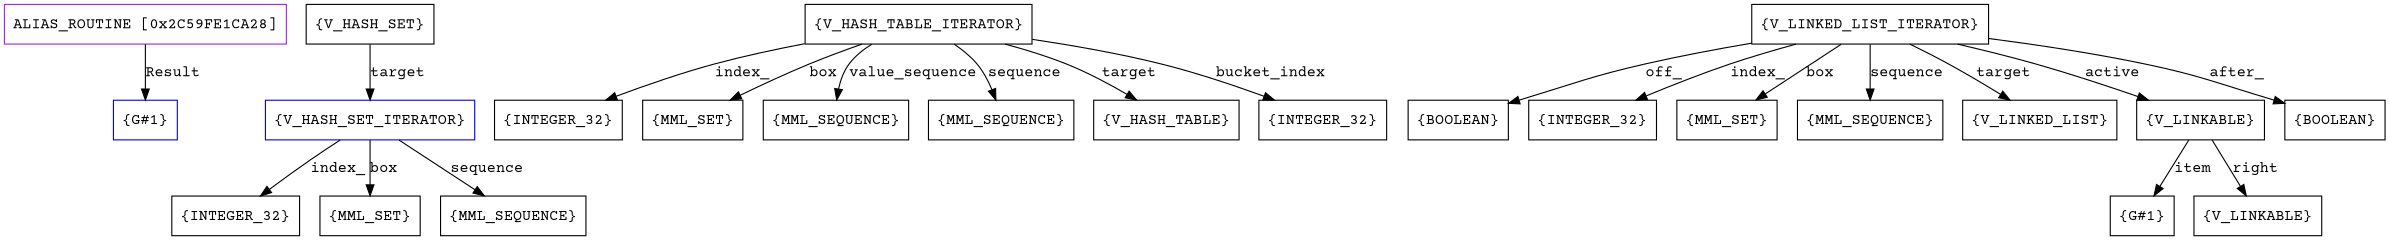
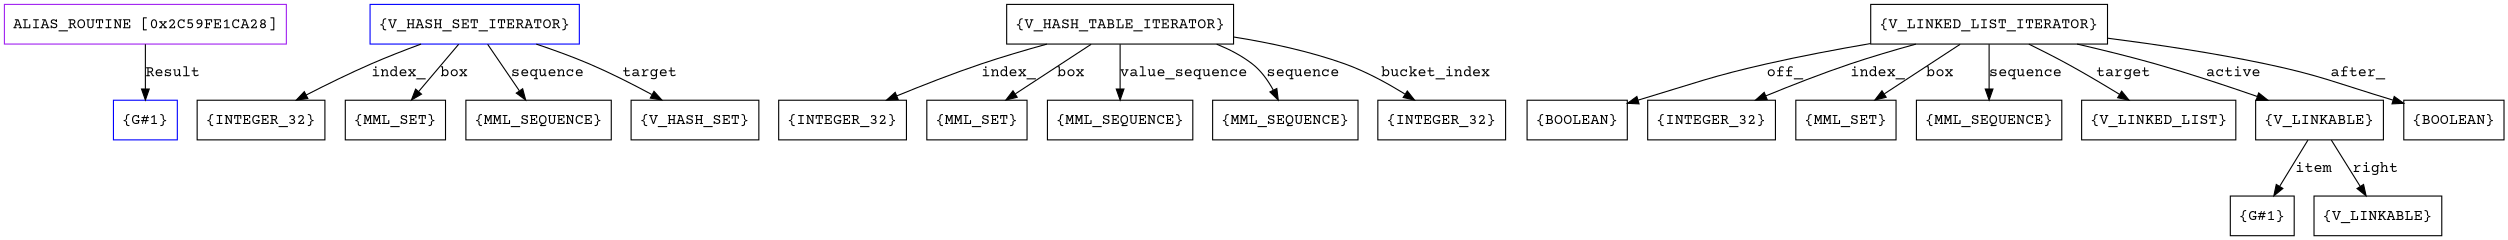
  digraph {
    fontname="Courier Prime"
    node [fontname="Courier Prime" shape=box]
    edge [fontname="Courier Prime"]
    n1 [color=purple label=<ALIAS_ROUTINE [0x2C59FE1CA28]>]
    n2 [color=blue label=<{G#1}>]
    n3 [color=blue label=<{V_HASH_SET_ITERATOR}>]
    n4 [label=<{INTEGER_32}>]
    n5 [label=<{MML_SET}>]
    n6 [label=<{MML_SEQUENCE}>]
    n7 [label=<{V_HASH_SET}>]
    n8 [label=<{V_HASH_TABLE_ITERATOR}>]
    n9 [label=<{INTEGER_32}>]
    n10 [label=<{MML_SET}>]
    n11 [label=<{MML_SEQUENCE}>]
    n12 [label=<{MML_SEQUENCE}>]
-   n13 [label=<{V_HASH_TABLE}>]
    n14 [label=<{INTEGER_32}>]
    n15 [label=<{V_LINKED_LIST_ITERATOR}>]
    n16 [label=<{BOOLEAN}>]
    n17 [label=<{INTEGER_32}>]
    n18 [label=<{MML_SET}>]
    n19 [label=<{MML_SEQUENCE}>]
    n20 [label=<{V_LINKED_LIST}>]
    n21 [label=<{V_LINKABLE}>]
    n22 [label=<{BOOLEAN}>]
    n23 [label=<{G#1}>]
    n24 [label=<{V_LINKABLE}>]
    n1 -> n2 [label=<Result>]
    n3 -> n4 [label=<index_>]
    n3 -> n5 [label=box]
    n3 -> n6 [label=<sequence>]
-   n7 -> n3 [label=<target>]
+   n3 -> n7 [label=<target>]
    n8 -> n9 [label=<index_>]
    n8 -> n10 [label=box]
    n8 -> n11 [label=<value_sequence>]
    n8 -> n12 [label=<sequence>]
-   n8 -> n13 [label=<target>]
    n8 -> n14 [label=<bucket_index>]
    n15 -> n16 [label=<off_>]
    n15 -> n17 [label=<index_>]
    n15 -> n18 [label=box]
    n15 -> n19 [label=<sequence>]
    n15 -> n20 [label=<target>]
    n15 -> n21 [label=<active>]
    n15 -> n22 [label=<after_>]
    n21 -> n23 [label=<item>]
    n21 -> n24 [label=<right>]
  }
